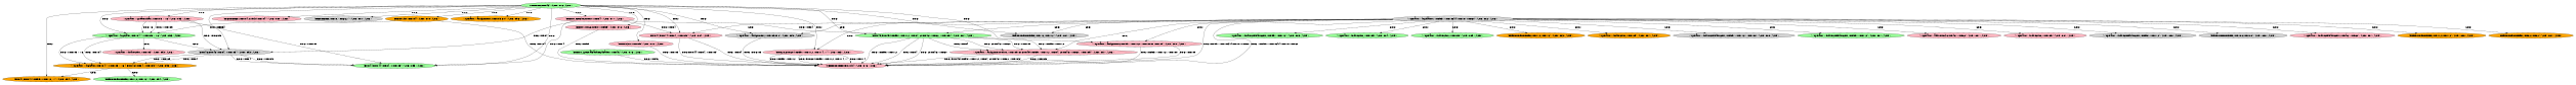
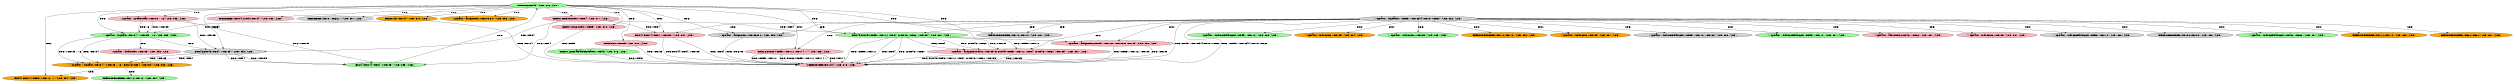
  digraph {
    node [fillcolor=lightpink style=filled]
    n1 [fillcolor=palegreen label="(METHOD,FUN43)<SUB>876</SUB>"]
    n2 [label="(PARAM,AACContext *VAR55)<SUB>876</SUB>"]
    n3 [label="(PARAM,GetBitContext *VAR84)<SUB>877</SUB>"]
    n4 [fillcolor=orange label="(PARAM,int VAR184)<SUB>878</SUB>"]
    n5 [label="(PARAM,int *VAR185)<SUB>878</SUB>"]
    n6 [label="(IDENTIFIER,VAR184,switch(VAR184))<SUB>880</SUB>"]
    n7 [fillcolor=lightgrey label="(IDENTIFIER,VAR18,&lt;empty&gt;)<SUB>881</SUB>"]
    n8 [fillcolor=palegreen label="(FUN44,FUN44(VAR84, *VAR185))<SUB>895</SUB>"]
    n9 [fillcolor=orange label="(&lt;operator&gt;.assignment,*VAR185 = 0)<SUB>896</SUB>"]
    n10 [label="(FUN28,FUN28(VAR55-&gt;VAR112, VAR114, &quot;&quot;))<SUB>883</SUB>"]
    n11 [label="(FUN44,FUN44(VAR84, *VAR185))<SUB>884</SUB>"]
    n12 [fillcolor=lightgrey label="(&lt;operator&gt;.assignment,*VAR185 = 0)<SUB>885</SUB>"]
    n13 [fillcolor=orange label="(FUN47,FUN47(VAR55-&gt;VAR112, &quot;&quot;))<SUB>894</SUB>"]
    n14 [label="(&lt;operator&gt;.assignment,VAR55-&gt;VAR112-&gt;VAR188 = VAR189)<SUB>888</SUB>"]
    n15 [fillcolor=palegreen label="(&lt;operator&gt;.logicalOr,VAR184 || *VAR185 &gt; 16)<SUB>893</SUB>"]
    n16 [fillcolor=lightgrey label="(FUN46,FUN46(VAR84, *VAR185))<SUB>893</SUB>"]
    n17 [label="(&lt;operator&gt;.greaterThan,*VAR185 &gt; 16)<SUB>893</SUB>"]
    n18 [fillcolor=palegreen label="(FUN45,FUN45(VAR55-&gt;VAR112, VAR84, &amp;VAR46-&gt;VAR60, *VAR185))<SUB>887</SUB>"]
    n19 [fillcolor=lightgrey label="(FIELD_IDENTIFIER,VAR112,VAR112)<SUB>887</SUB>"]
    n20 [label="(METHOD_RETURN,void)<SUB>876</SUB>"]
    n21 [fillcolor=palegreen label="(PARAM,SpectralBandReplication *VAR46)<SUB>876</SUB>"]
    n22 [fillcolor=orange label="(&lt;operator&gt;.logicalOr,VAR184 || *VAR185 &gt; 16 || FUN46(VAR84, *VAR185))<SUB>893</SUB>"]
    n23 [label="(&lt;operator&gt;.indirection,*VAR185)<SUB>893</SUB>"]
    n24 [label="(&lt;operator&gt;.assignmentMinus,*VAR185 -= FUN45(VAR55-&gt;VAR112, VAR84, &amp;VAR46-&gt;VAR60, *VAR185))<SUB>887</SUB>"]
    n25 [fillcolor=lightgrey label="(&lt;operator&gt;.logicalNot,!VAR55-&gt;VAR186[1].VAR187.VAR60)<SUB>882</SUB>"]
    n26 [fillcolor=palegreen label="(&lt;operator&gt;.indirectFieldAccess,VAR55-&gt;VAR112)<SUB>883</SUB>"]
-   n27 [fillcolor=palegreen label="(&lt;operator&gt;.indirection,*VAR185)<SUB>884</SUB>"]
+   n27 [fillcolor=orange label="(&lt;operator&gt;.indirection,*VAR185)<SUB>884</SUB>"]
    n28 [fillcolor=palegreen label="(&lt;operator&gt;.indirection,*VAR185)<SUB>885</SUB>"]
    n29 [fillcolor=orange label="(FIELD_IDENTIFIER,VAR112,VAR112)<SUB>883</SUB>"]
    n30 [fillcolor=orange label="(&lt;operator&gt;.indirection,*VAR185)<SUB>887</SUB>"]
    n31 [fillcolor=lightgrey label="(&lt;operator&gt;.indirectFieldAccess,VAR55-&gt;VAR112-&gt;VAR188)<SUB>888</SUB>"]
    n32 [fillcolor=palegreen label="(&lt;operator&gt;.indirectFieldAccess,VAR55-&gt;VAR112)<SUB>887</SUB>"]
    n33 [label="(&lt;operator&gt;.addressOf,&amp;VAR46-&gt;VAR60)<SUB>887</SUB>"]
    n34 [label="(&lt;operator&gt;.indirection,*VAR185)<SUB>887</SUB>"]
    n35 [fillcolor=lightgrey label="(&lt;operator&gt;.indirectFieldAccess,VAR55-&gt;VAR112)<SUB>888</SUB>"]
    n36 [fillcolor=lightgrey label="(FIELD_IDENTIFIER,VAR188,VAR188)<SUB>888</SUB>"]
-   n37 [label="(&lt;operator&gt;.indirectFieldAccess,VAR46-&gt;VAR60)<SUB>887</SUB>"]
+   n37 [fillcolor=palegreen label="(&lt;operator&gt;.indirectFieldAccess,VAR46-&gt;VAR60)<SUB>887</SUB>"]
    n38 [fillcolor=orange label="(FIELD_IDENTIFIER,VAR112,VAR112)<SUB>888</SUB>"]
    n39 [fillcolor=orange label="(FIELD_IDENTIFIER,VAR60,VAR60)<SUB>887</SUB>"]
    n40 [fillcolor=palegreen label="(FIELD_IDENTIFIER,VAR112,VAR112)<SUB>894</SUB>"]
    n1 -> n2 [label="DDG: "]
    n1 -> n3 [label="DDG: "]
    n1 -> n4 [label="DDG: "]
    n1 -> n5 [label="DDG: "]
    n1 -> n6 [label="DDG: "]
    n1 -> n7 [label="DDG: "]
-   n1 -> n8 [label="DDG: "]
+   n8 -> n1 [label="DDG: "]
    n1 -> n9 [label="DDG: "]
    n1 -> n10 [label="DDG: "]
    n1 -> n11 [label="DDG: "]
    n1 -> n12 [label="DDG: "]
    n1 -> n13 [label="DDG: "]
    n1 -> n14 [label="DDG: "]
    n1 -> n15 [label="DDG: "]
    n1 -> n16 [label="DDG: "]
    n1 -> n17 [label="DDG: "]
    n1 -> n18 [label="DDG: "]
    n1 -> n19 [label="DDG: "]
    n2 -> n20 [label="DDG: VAR55"]
    n3 -> n8 [label="DDG: VAR84"]
    n3 -> n11 [label="DDG: VAR84"]
    n3 -> n16 [label="DDG: VAR84"]
    n3 -> n18 [label="DDG: VAR84"]
    n4 -> n15 [label="DDG: VAR184"]
    n4 -> n20 [label="DDG: VAR184"]
    n5 -> n20 [label="DDG: VAR185"]
    n10 -> n20 [label="DDG: VAR55-&gt;VAR112"]
    n10 -> n20 [label="DDG: FUN28(VAR55-&gt;VAR112, VAR114, &quot;&quot;)"]
    n10 -> n20 [label="DDG: VAR114"]
    n11 -> n20 [label="DDG: VAR84"]
    n11 -> n20 [label="DDG: FUN44(VAR84, *VAR185)"]
    n12 -> n20 [label="DDG: *DDG185"]
    n14 -> n20 [label="DDG: VAR55-&gt;VAR112-&gt;VAR188"]
    n14 -> n20 [label="DDG: VAR189"]
    n15 -> n16 [label="CDG: "]
    n15 -> n22 [label="DDG: VAR184"]
    n15 -> n22 [label="DDG: *VAR185 &gt; 16"]
    n15 -> n23 [label="CDG: "]
    n16 -> n8 [label="DDG: VAR84"]
    n16 -> n8 [label="DDG: *VAR185"]
    n16 -> n22 [label="DDG: VAR84"]
    n16 -> n22 [label="DDG: *VAR185"]
    n17 -> n8 [label="DDG: *VAR185"]
    n17 -> n15 [label="DDG: *VAR185"]
    n17 -> n15 [label="DDG: 16"]
-   n17 -> n16 [label="DDG: *DDG185"]
+   n17 -> n16 [label="DDG: *VAR185"]
    n18 -> n20 [label="DDG: VAR55-&gt;VAR112"]
    n18 -> n20 [label="DDG: VAR84"]
    n18 -> n20 [label="DDG: &amp;VAR46-&gt;VAR60"]
    n18 -> n24 [label="DDG: VAR55-&gt;VAR112"]
    n18 -> n24 [label="DDG: VAR84"]
    n18 -> n24 [label="DDG: &amp;VAR46-&gt;VAR60"]
    n18 -> n24 [label="DDG: *VAR185"]
    n21 -> n20 [label="DDG: VAR46"]
    n22 -> n13 [label="CDG: "]
    n22 -> n40 [label="CDG: "]
    n24 -> n20 [label="DDG: *VAR185"]
    n24 -> n20 [label="DDG: FUN45(VAR55-&gt;VAR112, VAR84, &amp;VAR46-&gt;VAR60, *VAR185)"]
    n25 -> n10 [label="CDG: "]
    n25 -> n11 [label="CDG: "]
    n25 -> n12 [label="CDG: "]
    n25 -> n14 [label="CDG: "]
    n25 -> n18 [label="CDG: "]
    n25 -> n19 [label="CDG: "]
    n25 -> n20 [label="DDG: VAR55-&gt;VAR186[1].VAR187.VAR60"]
    n25 -> n20 [label="DDG: !VAR55-&gt;VAR186[1].VAR187.VAR60"]
    n25 -> n24 [label="CDG: "]
    n25 -> n26 [label="CDG: "]
    n25 -> n27 [label="CDG: "]
    n25 -> n28 [label="CDG: "]
    n25 -> n29 [label="CDG: "]
    n25 -> n30 [label="CDG: "]
    n25 -> n31 [label="CDG: "]
    n25 -> n32 [label="CDG: "]
    n25 -> n33 [label="CDG: "]
    n25 -> n34 [label="CDG: "]
    n25 -> n35 [label="CDG: "]
    n25 -> n36 [label="CDG: "]
    n25 -> n37 [label="CDG: "]
    n25 -> n38 [label="CDG: "]
    n25 -> n39 [label="CDG: "]
  }
